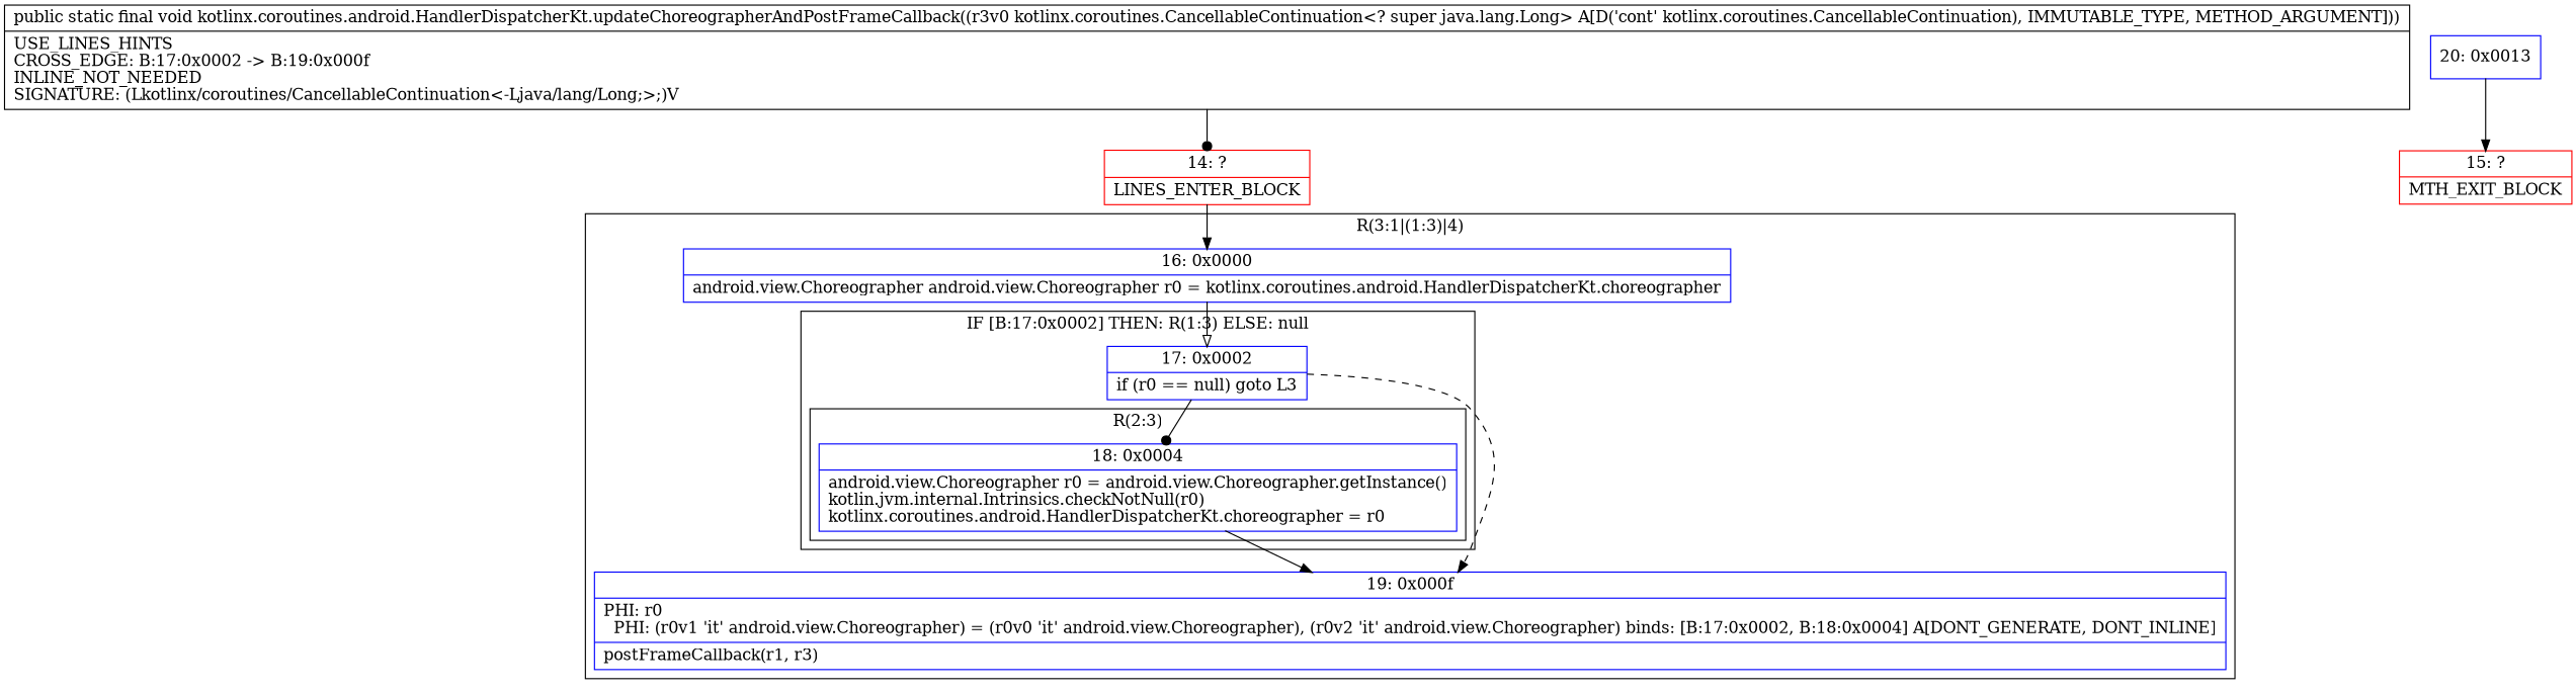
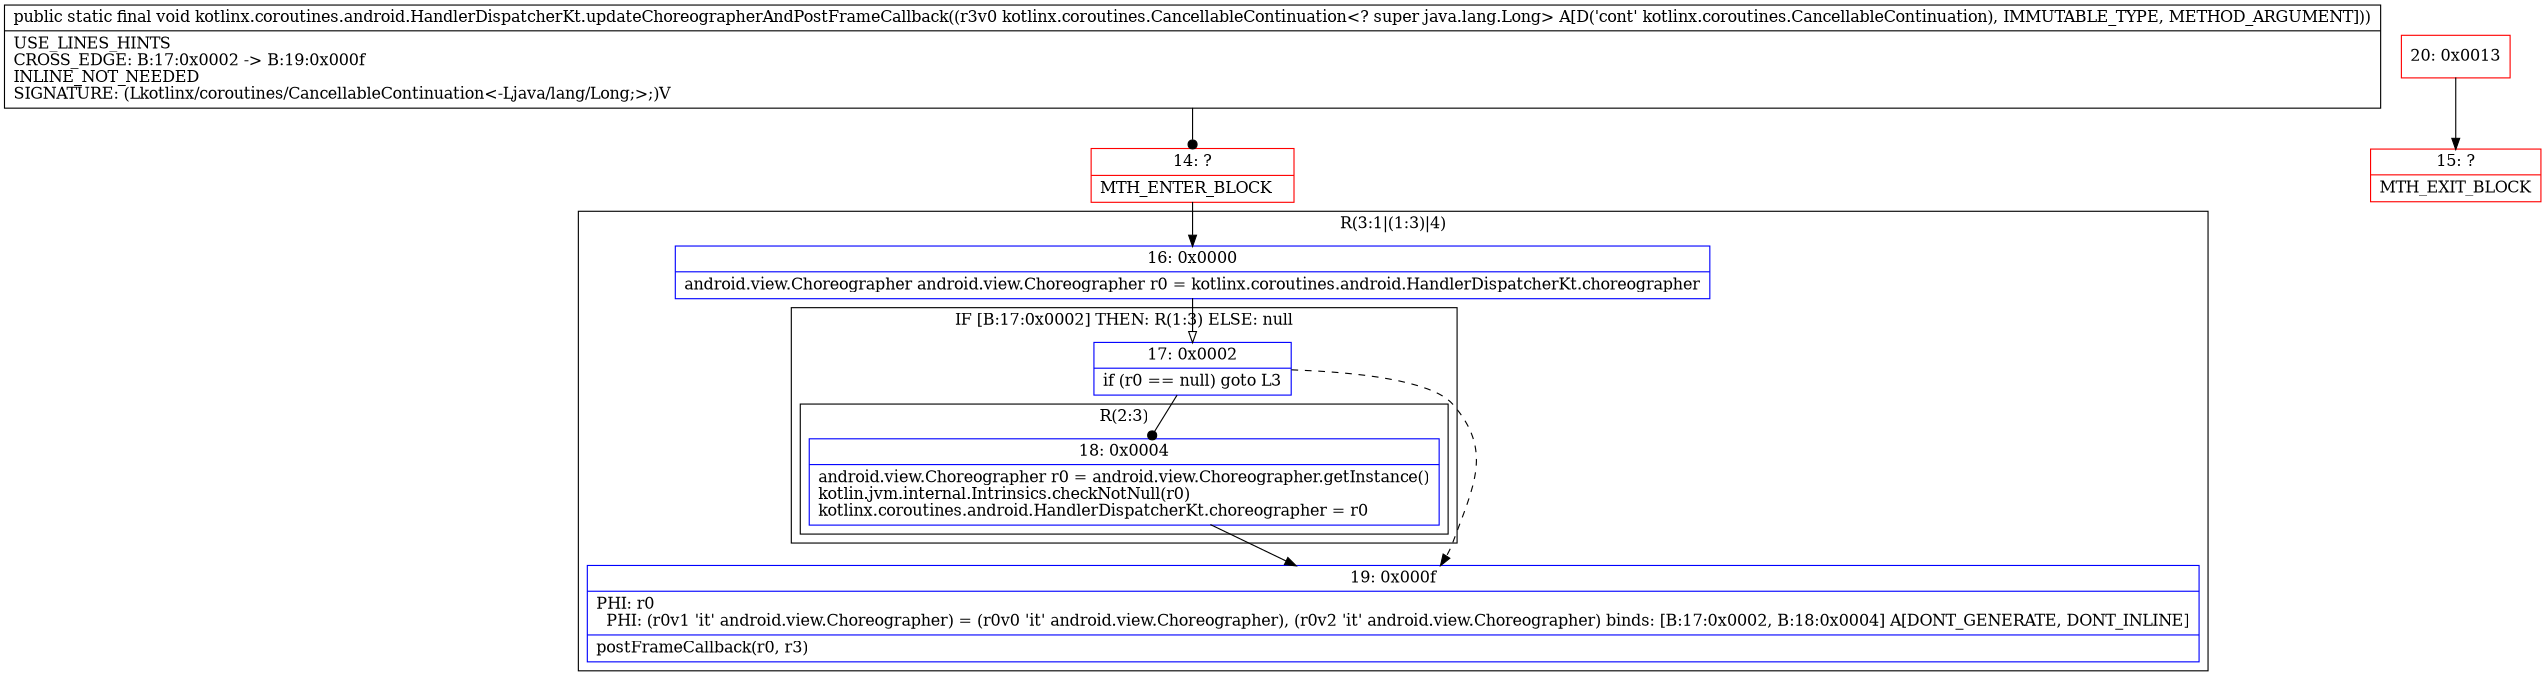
  digraph {
    node [color=blue shape=record]
    edge [arrowhead=normal]
    n1 [label="{18\:\ 0x0004|android.view.Choreographer r0 = android.view.Choreographer.getInstance()\lkotlin.jvm.internal.Intrinsics.checkNotNull(r0)\lkotlinx.coroutines.android.HandlerDispatcherKt.choreographer = r0\l}"]
    n2 [label="{17\:\ 0x0002|if (r0 == null) goto L3\l}"]
    n3 [label="{16\:\ 0x0000|android.view.Choreographer android.view.Choreographer r0 = kotlinx.coroutines.android.HandlerDispatcherKt.choreographer\l}"]
-   n4 [label="{19\:\ 0x000f|PHI: r0 \l  PHI: (r0v1 'it' android.view.Choreographer) = (r0v0 'it' android.view.Choreographer), (r0v2 'it' android.view.Choreographer) binds: [B:17:0x0002, B:18:0x0004] A[DONT_GENERATE, DONT_INLINE]\l|postFrameCallback(r1, r3)\l}"]
-   n5 [label="{20\:\ 0x0013}"]
+   n4 [label="{19\:\ 0x000f|PHI: r0 \l  PHI: (r0v1 'it' android.view.Choreographer) = (r0v0 'it' android.view.Choreographer), (r0v2 'it' android.view.Choreographer) binds: [B:17:0x0002, B:18:0x0004] A[DONT_GENERATE, DONT_INLINE]\l|postFrameCallback(r0, r3)\l}"]
+   n5 [color=red label="{20\:\ 0x0013}"]
    n6 [color=red label="{15\:\ ?|MTH_EXIT_BLOCK\l}"]
-   n7 [color=red label="{14\:\ ?|LINES_ENTER_BLOCK\l}"]
+   n7 [color=red label="{14\:\ ?|MTH_ENTER_BLOCK\l}"]
    n8 [label="{public static final void kotlinx.coroutines.android.HandlerDispatcherKt.updateChoreographerAndPostFrameCallback((r3v0 kotlinx.coroutines.CancellableContinuation\<? super java.lang.Long\> A[D('cont' kotlinx.coroutines.CancellableContinuation), IMMUTABLE_TYPE, METHOD_ARGUMENT]))  | USE_LINES_HINTS\lCROSS_EDGE: B:17:0x0002 \-\> B:19:0x000f\lINLINE_NOT_NEEDED\lSIGNATURE: (Lkotlinx\/coroutines\/CancellableContinuation\<\-Ljava\/lang\/Long;\>;)V\l}" color=""]
    subgraph cluster_1 {
      label="R(3:1|(1:3)|4)"
      n3
      n4
      subgraph cluster_2 {
        label="IF [B:17:0x0002] THEN: R(1:3) ELSE: null"
        n2
        subgraph cluster_3 {
          label="R(2:3)"
          n1
        }
      }
    }
    n1 -> n4
    n2 -> n1 [arrowhead=dot]
    n2 -> n4 [style=dashed]
    n3 -> n2 [arrowhead=onormal]
    n5 -> n6
    n7 -> n3
    n8 -> n7 [arrowhead=dot]
  }
